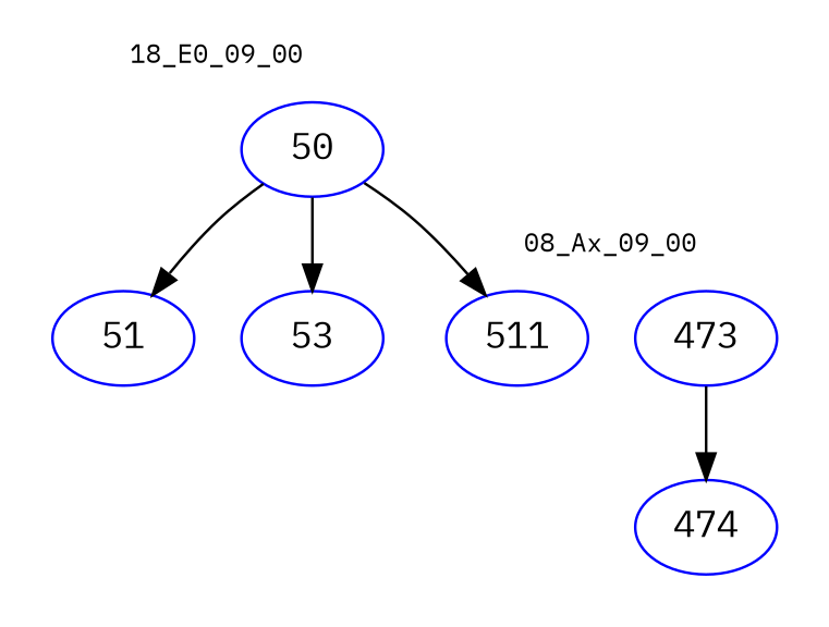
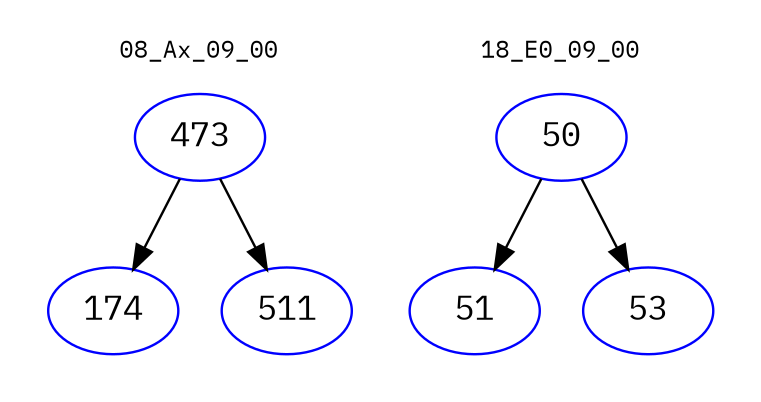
  digraph {
    fontname="IBM Plex Mono"
    node [color=blue fontname="IBM Plex Mono"]
    edge [color=black fontname="IBM Plex Mono"]
    n1 [label=473]
-   n2 [label=474]
+   n2 [label=174]
    n3 [label=511]
    n4 [label=50]
    n5 [label=51]
    n6 [label=53]
    subgraph cluster_1 {
      color=white
      fontsize=10
      label="08_Ax_09_00"
      n1
      n2
      n3
    }
    subgraph cluster_2 {
      color=white
      fontsize=10
      label="18_E0_09_00"
      n4
      n5
      n6
    }
    n1 -> n2
-   n4 -> n3
+   n1 -> n3
    n4 -> n5
    n4 -> n6
  }
